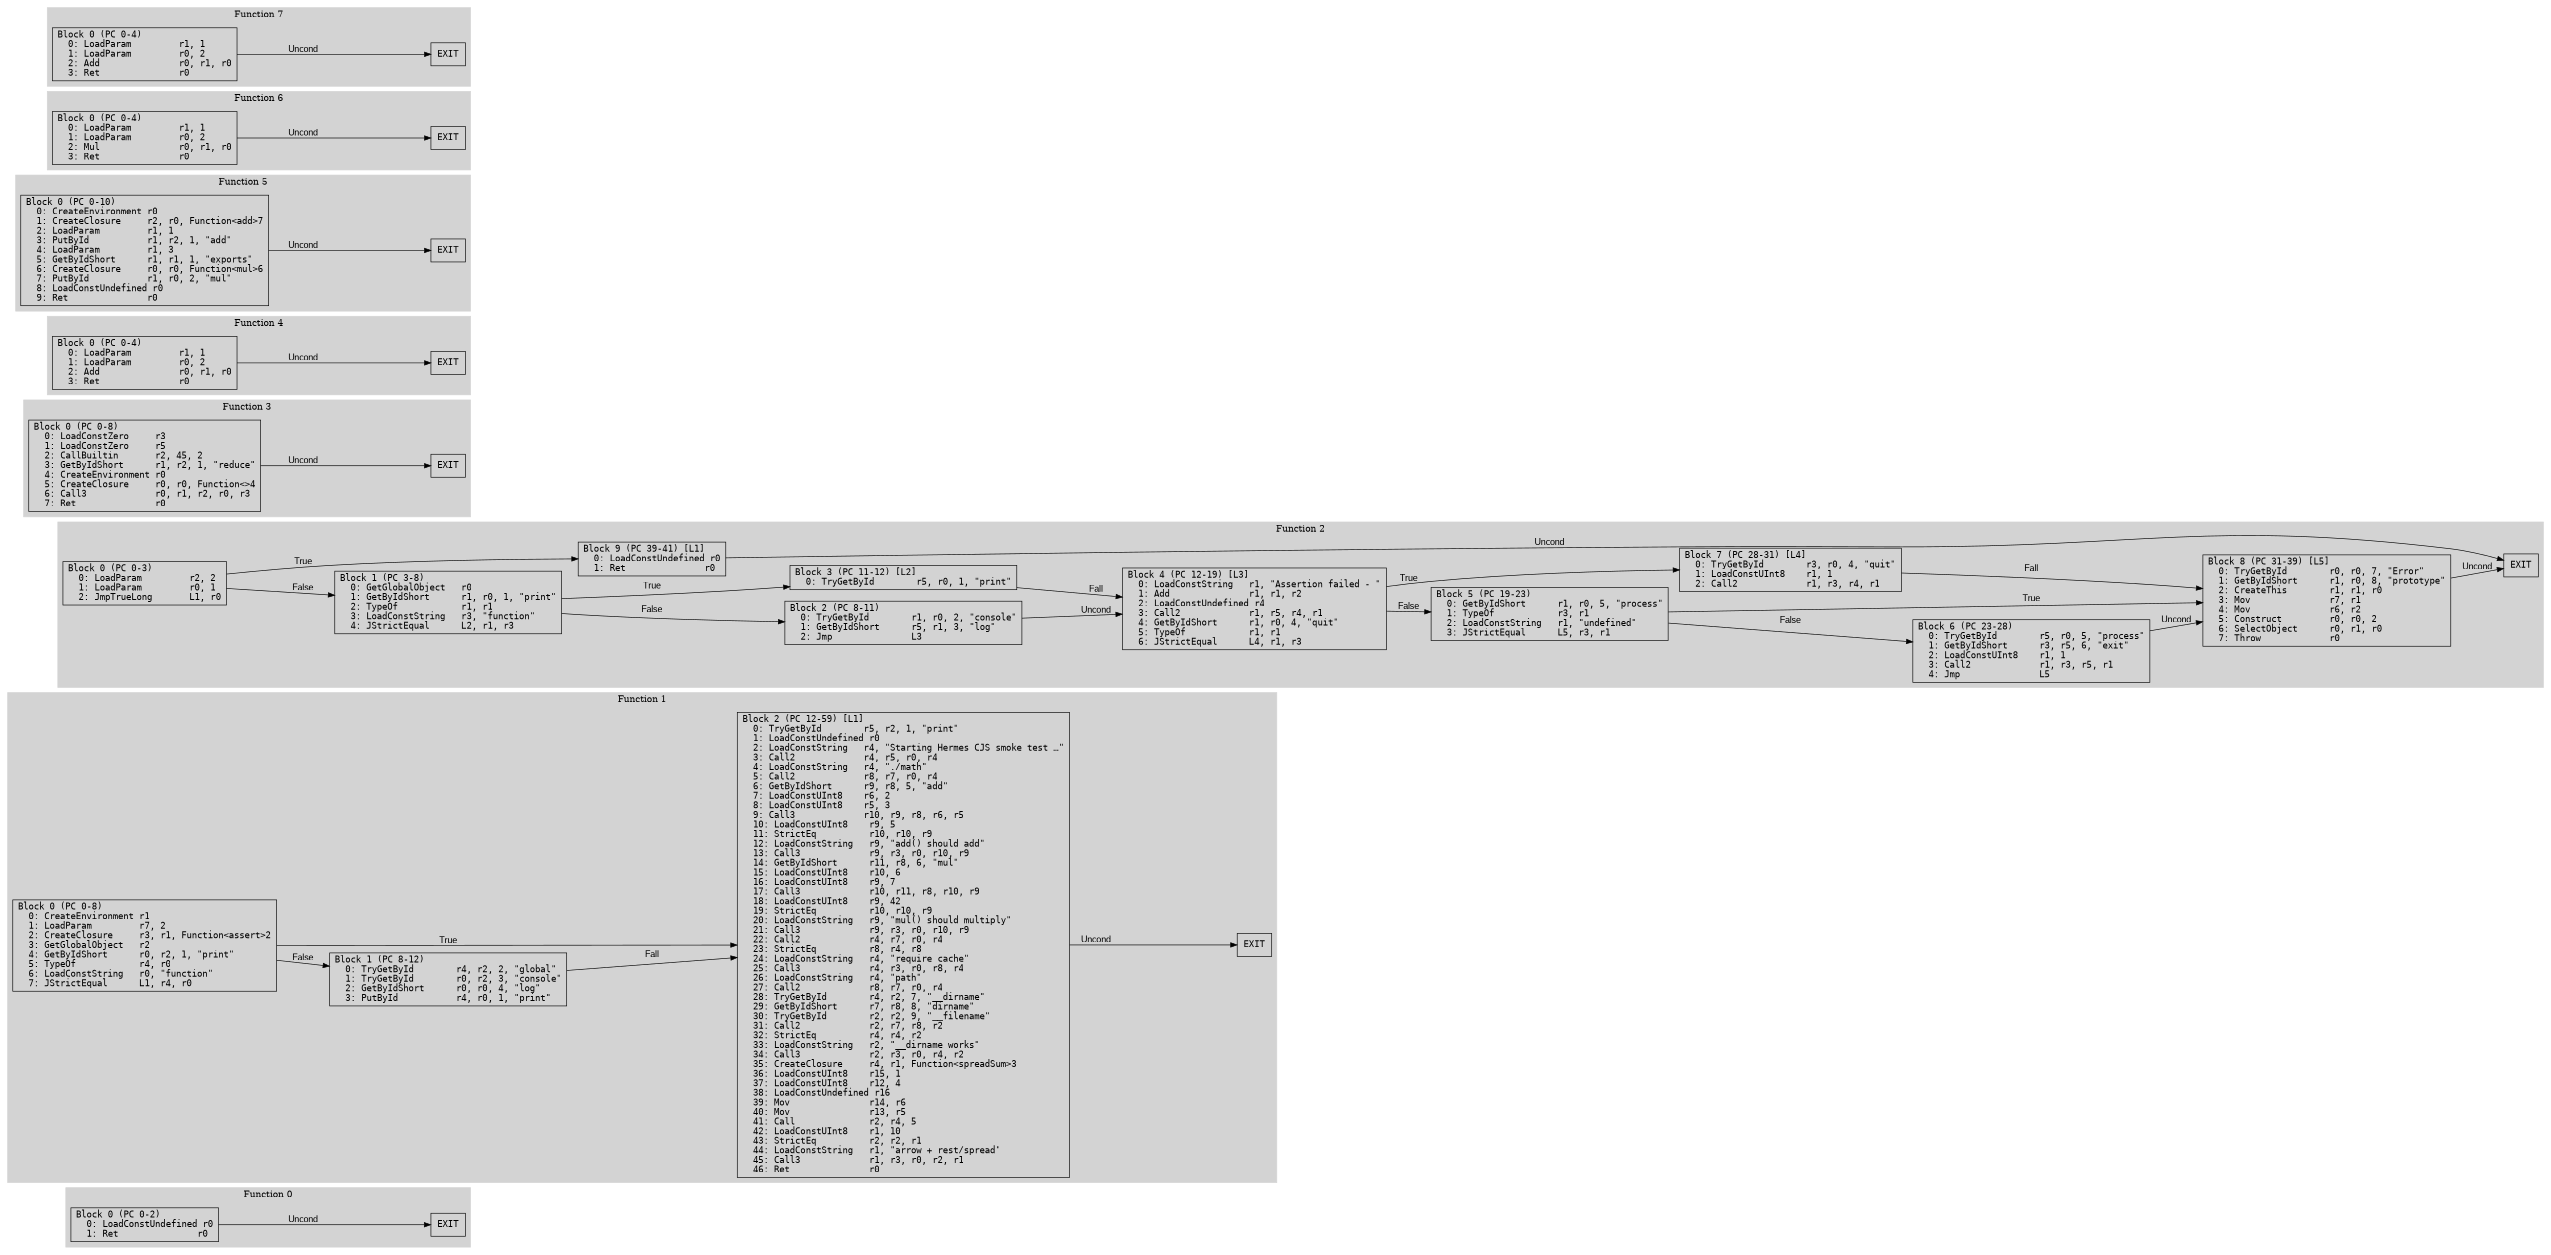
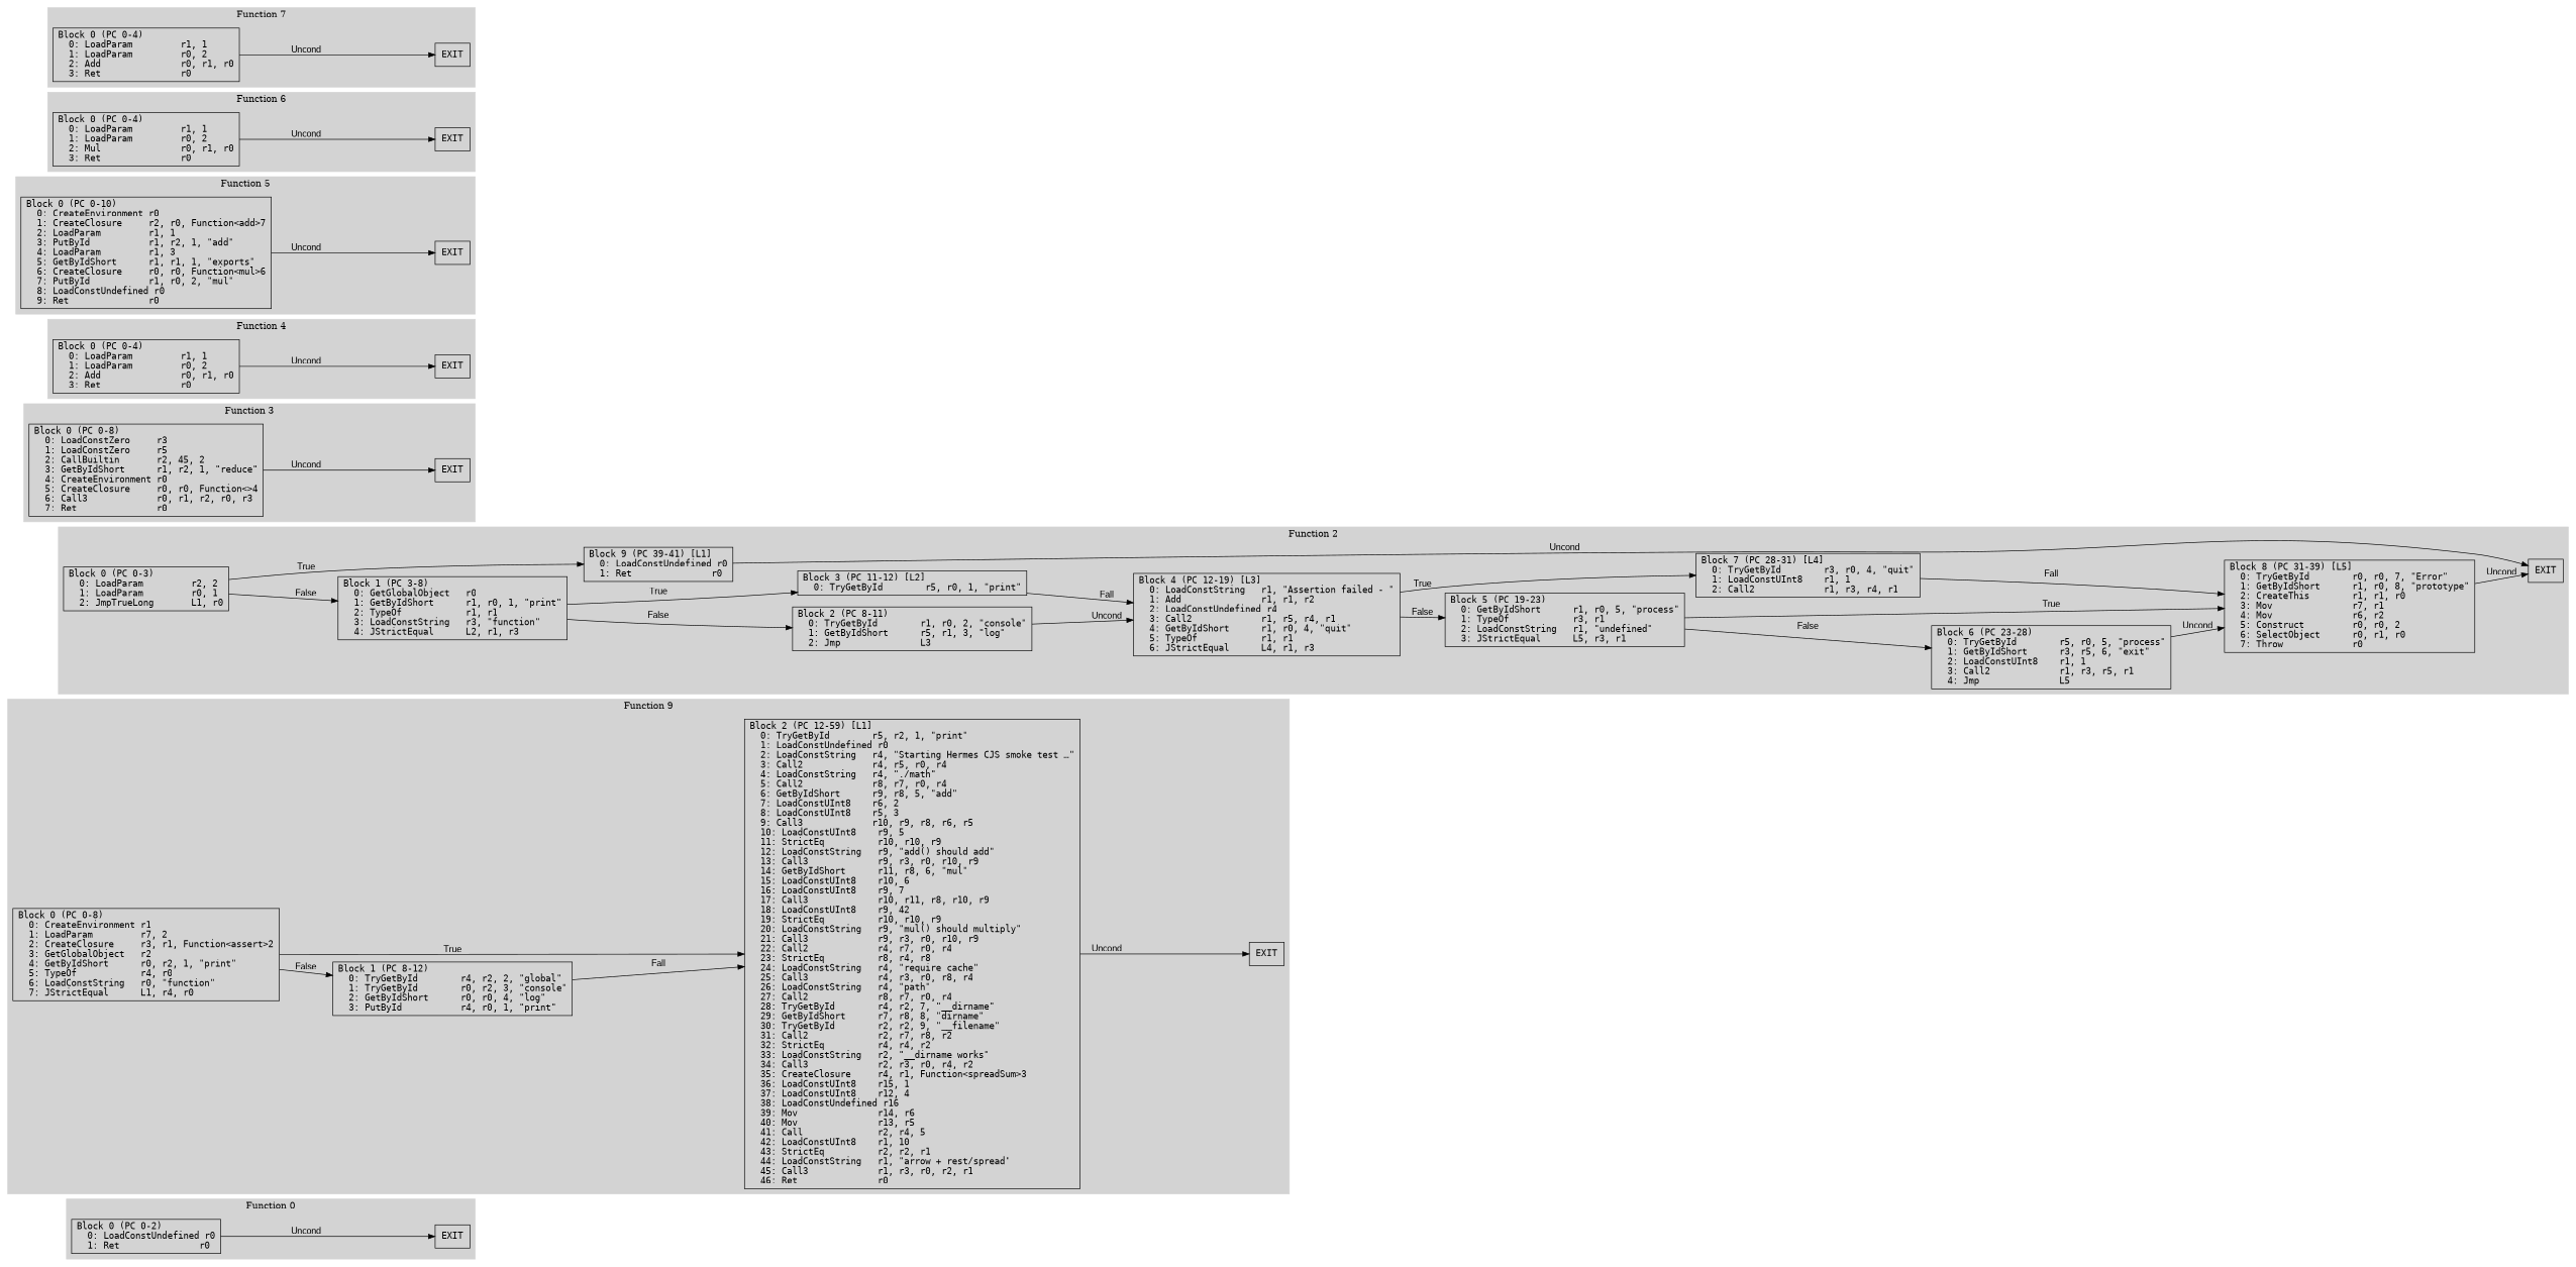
  digraph {
    rankdir=LR
    node [fontname=monospace shape=box]
    edge [fontname=Arial]
    n1 [label="Block 0 (PC 0-2)\l  0: LoadConstUndefined r0\l  1: Ret               r0\l"]
    n2 [label=EXIT]
    n3 [label="Block 0 (PC 0-8)\l  0: CreateEnvironment r1\l  1: LoadParam         r7, 2\l  2: CreateClosure     r3, r1, Function<assert>2\l  3: GetGlobalObject   r2\l  4: GetByIdShort      r0, r2, 1, \"print\"\l  5: TypeOf            r4, r0\l  6: LoadConstString   r0, \"function\"\l  7: JStrictEqual      L1, r4, r0\l"]
    n4 [label="Block 1 (PC 8-12)\l  0: TryGetById        r4, r2, 2, \"global\"\l  1: TryGetById        r0, r2, 3, \"console\"\l  2: GetByIdShort      r0, r0, 4, \"log\"\l  3: PutById           r4, r0, 1, \"print\"\l"]
    n5 [label="Block 2 (PC 12-59) [L1]\l  0: TryGetById        r5, r2, 1, \"print\"\l  1: LoadConstUndefined r0\l  2: LoadConstString   r4, \"Starting Hermes CJS smoke test …\"\l  3: Call2             r4, r5, r0, r4\l  4: LoadConstString   r4, \"./math\"\l  5: Call2             r8, r7, r0, r4\l  6: GetByIdShort      r9, r8, 5, \"add\"\l  7: LoadConstUInt8    r6, 2\l  8: LoadConstUInt8    r5, 3\l  9: Call3             r10, r9, r8, r6, r5\l  10: LoadConstUInt8    r9, 5\l  11: StrictEq          r10, r10, r9\l  12: LoadConstString   r9, \"add() should add\"\l  13: Call3             r9, r3, r0, r10, r9\l  14: GetByIdShort      r11, r8, 6, \"mul\"\l  15: LoadConstUInt8    r10, 6\l  16: LoadConstUInt8    r9, 7\l  17: Call3             r10, r11, r8, r10, r9\l  18: LoadConstUInt8    r9, 42\l  19: StrictEq          r10, r10, r9\l  20: LoadConstString   r9, \"mul() should multiply\"\l  21: Call3             r9, r3, r0, r10, r9\l  22: Call2             r4, r7, r0, r4\l  23: StrictEq          r8, r4, r8\l  24: LoadConstString   r4, \"require cache\"\l  25: Call3             r4, r3, r0, r8, r4\l  26: LoadConstString   r4, \"path\"\l  27: Call2             r8, r7, r0, r4\l  28: TryGetById        r4, r2, 7, \"__dirname\"\l  29: GetByIdShort      r7, r8, 8, \"dirname\"\l  30: TryGetById        r2, r2, 9, \"__filename\"\l  31: Call2             r2, r7, r8, r2\l  32: StrictEq          r4, r4, r2\l  33: LoadConstString   r2, \"__dirname works\"\l  34: Call3             r2, r3, r0, r4, r2\l  35: CreateClosure     r4, r1, Function<spreadSum>3\l  36: LoadConstUInt8    r15, 1\l  37: LoadConstUInt8    r12, 4\l  38: LoadConstUndefined r16\l  39: Mov               r14, r6\l  40: Mov               r13, r5\l  41: Call              r2, r4, 5\l  42: LoadConstUInt8    r1, 10\l  43: StrictEq          r2, r2, r1\l  44: LoadConstString   r1, \"arrow + rest/spread\"\l  45: Call3             r1, r3, r0, r2, r1\l  46: Ret               r0\l"]
    n6 [label=EXIT]
    n7 [label="Block 0 (PC 0-3)\l  0: LoadParam         r2, 2\l  1: LoadParam         r0, 1\l  2: JmpTrueLong       L1, r0\l"]
    n8 [label="Block 1 (PC 3-8)\l  0: GetGlobalObject   r0\l  1: GetByIdShort      r1, r0, 1, \"print\"\l  2: TypeOf            r1, r1\l  3: LoadConstString   r3, \"function\"\l  4: JStrictEqual      L2, r1, r3\l"]
    n9 [label="Block 9 (PC 39-41) [L1]\l  0: LoadConstUndefined r0\l  1: Ret               r0\l"]
    n10 [label="Block 2 (PC 8-11)\l  0: TryGetById        r1, r0, 2, \"console\"\l  1: GetByIdShort      r5, r1, 3, \"log\"\l  2: Jmp               L3\l"]
    n11 [label="Block 3 (PC 11-12) [L2]\l  0: TryGetById        r5, r0, 1, \"print\"\l"]
    n12 [label="Block 4 (PC 12-19) [L3]\l  0: LoadConstString   r1, \"Assertion failed ‑ \"\l  1: Add               r1, r1, r2\l  2: LoadConstUndefined r4\l  3: Call2             r1, r5, r4, r1\l  4: GetByIdShort      r1, r0, 4, \"quit\"\l  5: TypeOf            r1, r1\l  6: JStrictEqual      L4, r1, r3\l"]
    n13 [label="Block 5 (PC 19-23)\l  0: GetByIdShort      r1, r0, 5, \"process\"\l  1: TypeOf            r3, r1\l  2: LoadConstString   r1, \"undefined\"\l  3: JStrictEqual      L5, r3, r1\l"]
    n14 [label="Block 7 (PC 28-31) [L4]\l  0: TryGetById        r3, r0, 4, \"quit\"\l  1: LoadConstUInt8    r1, 1\l  2: Call2             r1, r3, r4, r1\l"]
    n15 [label="Block 6 (PC 23-28)\l  0: TryGetById        r5, r0, 5, \"process\"\l  1: GetByIdShort      r3, r5, 6, \"exit\"\l  2: LoadConstUInt8    r1, 1\l  3: Call2             r1, r3, r5, r1\l  4: Jmp               L5\l"]
    n16 [label="Block 8 (PC 31-39) [L5]\l  0: TryGetById        r0, r0, 7, \"Error\"\l  1: GetByIdShort      r1, r0, 8, \"prototype\"\l  2: CreateThis        r1, r1, r0\l  3: Mov               r7, r1\l  4: Mov               r6, r2\l  5: Construct         r0, r0, 2\l  6: SelectObject      r0, r1, r0\l  7: Throw             r0\l"]
    n17 [label=EXIT]
    n18 [label="Block 0 (PC 0-8)\l  0: LoadConstZero     r3\l  1: LoadConstZero     r5\l  2: CallBuiltin       r2, 45, 2\l  3: GetByIdShort      r1, r2, 1, \"reduce\"\l  4: CreateEnvironment r0\l  5: CreateClosure     r0, r0, Function<>4\l  6: Call3             r0, r1, r2, r0, r3\l  7: Ret               r0\l"]
    n19 [label=EXIT]
    n20 [label="Block 0 (PC 0-4)\l  0: LoadParam         r1, 1\l  1: LoadParam         r0, 2\l  2: Add               r0, r1, r0\l  3: Ret               r0\l"]
    n21 [label=EXIT]
    n22 [label="Block 0 (PC 0-10)\l  0: CreateEnvironment r0\l  1: CreateClosure     r2, r0, Function<add>7\l  2: LoadParam         r1, 1\l  3: PutById           r1, r2, 1, \"add\"\l  4: LoadParam         r1, 3\l  5: GetByIdShort      r1, r1, 1, \"exports\"\l  6: CreateClosure     r0, r0, Function<mul>6\l  7: PutById           r1, r0, 2, \"mul\"\l  8: LoadConstUndefined r0\l  9: Ret               r0\l"]
    n23 [label=EXIT]
    n24 [label="Block 0 (PC 0-4)\l  0: LoadParam         r1, 1\l  1: LoadParam         r0, 2\l  2: Mul               r0, r1, r0\l  3: Ret               r0\l"]
    n25 [label=EXIT]
    n26 [label="Block 0 (PC 0-4)\l  0: LoadParam         r1, 1\l  1: LoadParam         r0, 2\l  2: Add               r0, r1, r0\l  3: Ret               r0\l"]
    n27 [label=EXIT]
    subgraph cluster_1 {
      color=lightgrey
      label="Function 0"
      style=filled
      n1
      n2
    }
    subgraph cluster_2 {
      color=lightgrey
-     label="Function 1"
+     label="Function 9"
      style=filled
      n3
      n4
      n5
      n6
    }
    subgraph cluster_3 {
      color=lightgrey
      label="Function 2"
      style=filled
      n7
      n8
      n9
      n10
      n11
      n12
      n13
      n14
      n15
      n16
      n17
    }
    subgraph cluster_4 {
      color=lightgrey
      label="Function 3"
      style=filled
      n18
      n19
    }
    subgraph cluster_5 {
      color=lightgrey
      label="Function 4"
      style=filled
      n20
      n21
    }
    subgraph cluster_6 {
      color=lightgrey
      label="Function 5"
      style=filled
      n22
      n23
    }
    subgraph cluster_7 {
      color=lightgrey
      label="Function 6"
      style=filled
      n24
      n25
    }
    subgraph cluster_8 {
      color=lightgrey
      label="Function 7"
      style=filled
      n26
      n27
    }
    n1 -> n2 [label=Uncond]
    n3 -> n4 [label=False]
    n3 -> n5 [label=True]
    n4 -> n5 [label=Fall]
    n5 -> n6 [label=Uncond]
    n7 -> n8 [label=False]
    n7 -> n9 [label=True]
    n8 -> n10 [label=False]
    n8 -> n11 [label=True]
    n9 -> n17 [label=Uncond]
    n10 -> n12 [label=Uncond]
    n11 -> n12 [label=Fall]
    n12 -> n13 [label=False]
    n12 -> n14 [label=True]
    n13 -> n15 [label=False]
    n13 -> n16 [label=True]
    n14 -> n16 [label=Fall]
    n15 -> n16 [label=Uncond]
    n16 -> n17 [label=Uncond]
    n18 -> n19 [label=Uncond]
    n20 -> n21 [label=Uncond]
    n22 -> n23 [label=Uncond]
    n24 -> n25 [label=Uncond]
    n26 -> n27 [label=Uncond]
  }
